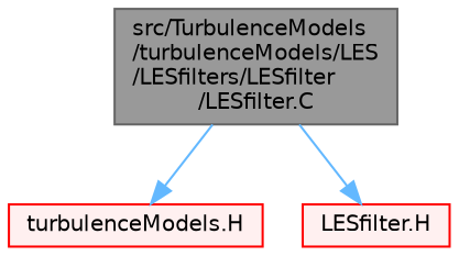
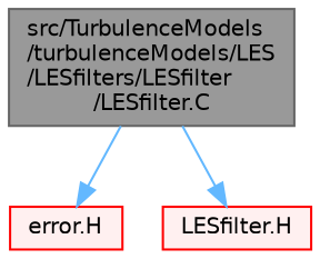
  digraph {
    node [color=red fillcolor="#FFF0F0" fontname=Helvetica fontsize=10 shape=box style=filled]
    edge [color=steelblue1 fontname=Helvetica fontsize=10 labelfontname=Helvetica labelfontsize=10 style=solid]
    n1 [color=gray40 fillcolor=grey60 fontcolor=black height=0.2 label="src/TurbulenceModels\l/turbulenceModels/LES\l/LESfilters/LESfilter\l/LESfilter.C" width=0.4]
-   n2 [height=0.2 label="turbulenceModels.H" width=0.4]
+   n2 [height=0.2 label="error.H" width=0.4]
    n3 [height=0.2 label="LESfilter.H" width=0.4]
    n1 -> n2
    n1 -> n3
  }
